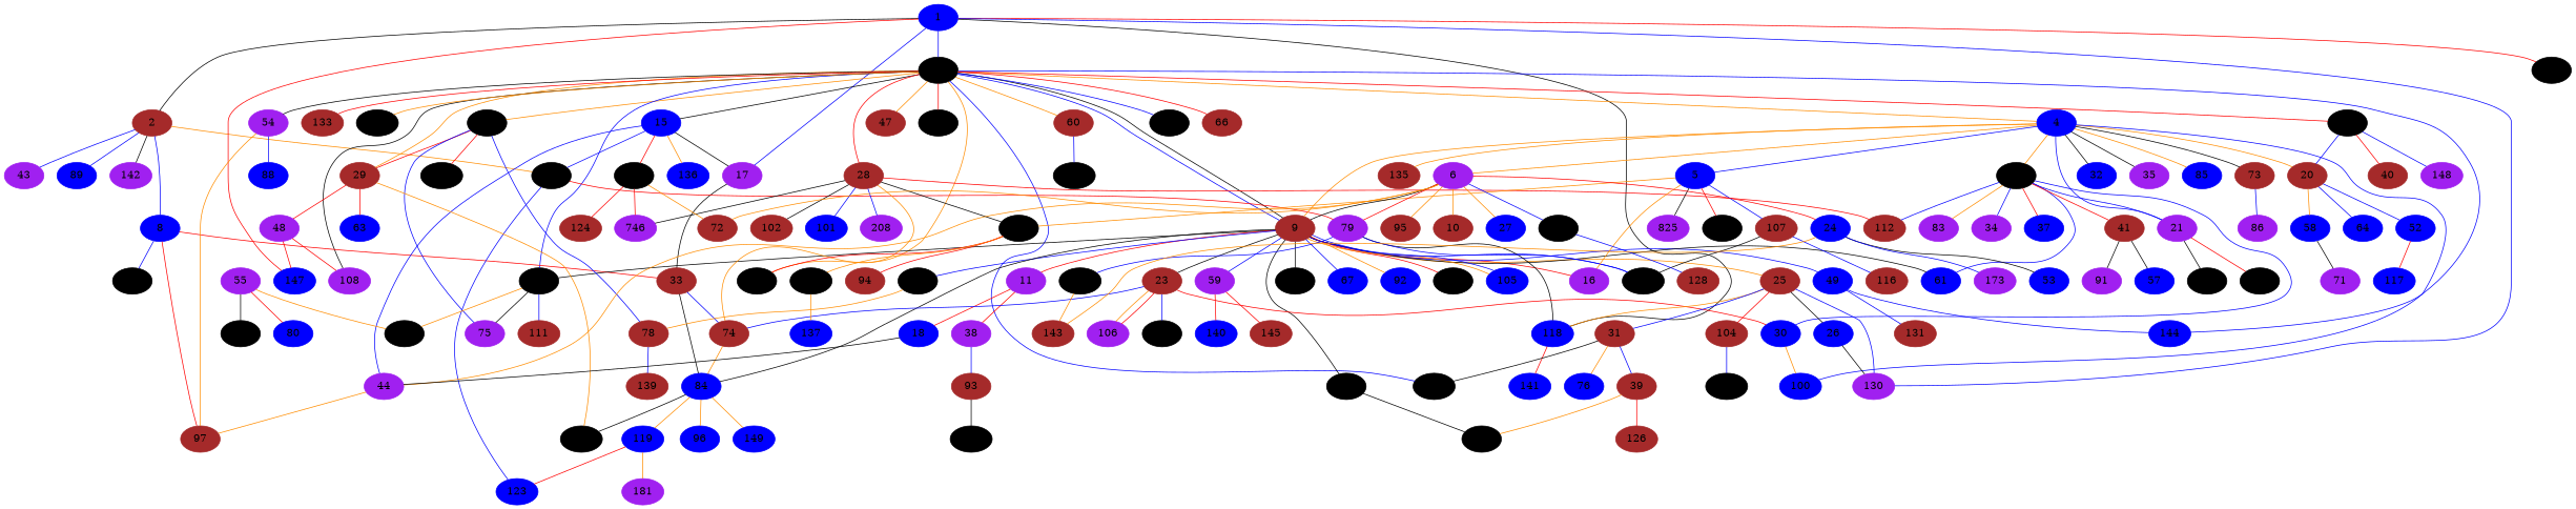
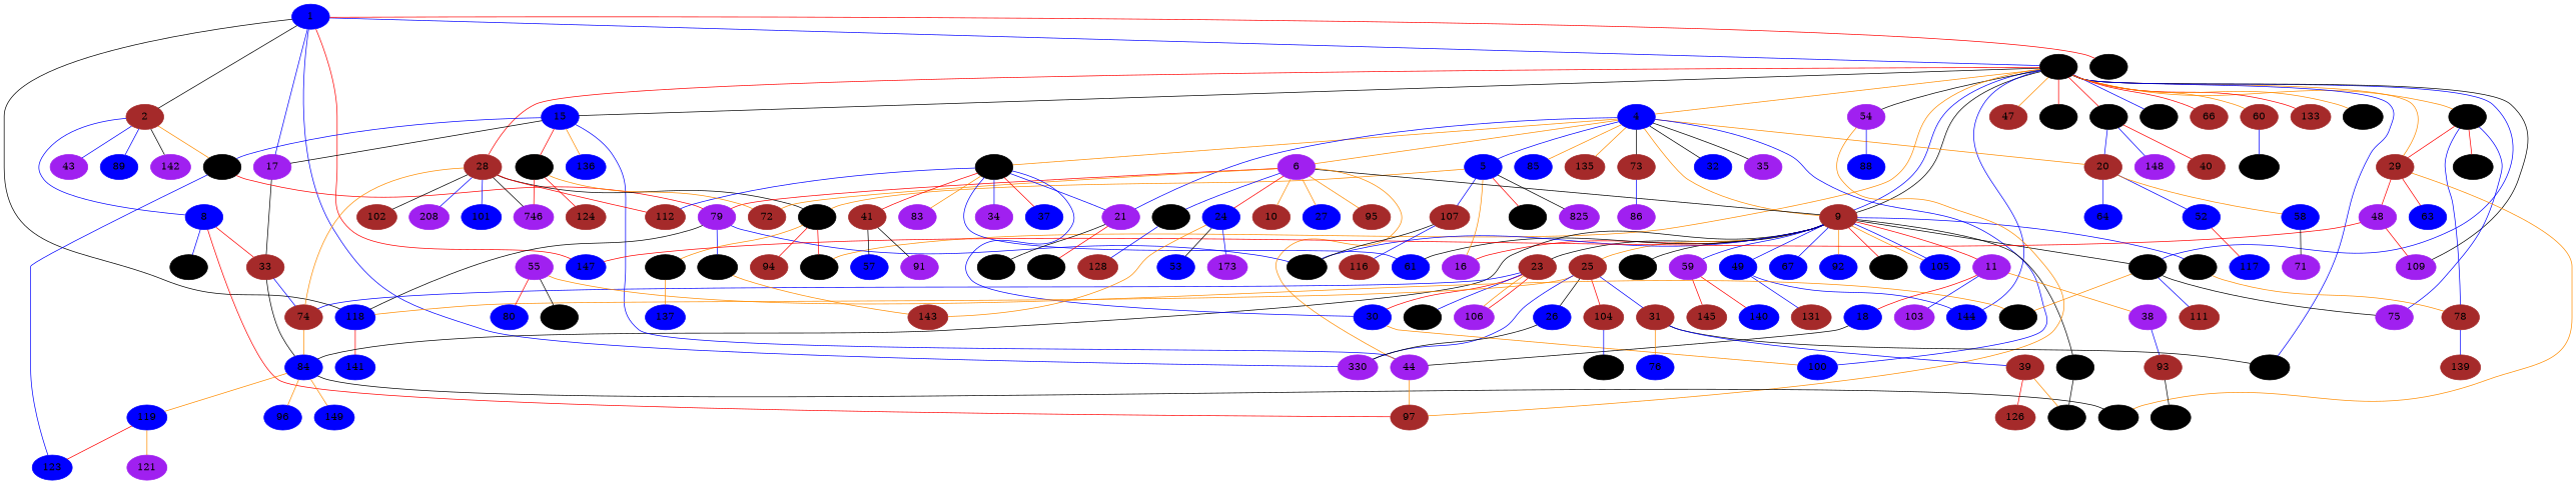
  graph {
    node [color=blue style=filled]
    edge [color=blue]
    2 [color=brown]
    1
    3 [color=black]
    17 [color=purple]
    51 [color=black]
    118
-   130 [color=purple]
+   130 [color=purple label=330]
    147
    8
    22 [color=black]
    43 [color=purple]
    89
    142 [color=purple]
    4
    9 [color=brown]
    12 [color=black]
    15
    19 [color=black]
    28 [color=brown]
    29 [color=brown]
    36 [color=black]
    47 [color=brown]
    54 [color=purple]
    56 [color=black]
    60 [color=brown]
    62 [color=black]
    66 [color=brown]
    90 [color=black]
-   109 [color=purple label=108]
+   109 [color=purple]
    120 [color=black]
    133 [color=brown]
    134 [color=black]
    144
    33 [color=brown]
    141
    13 [color=black]
    97 [color=brown]
    79 [color=purple]
    123
    5
    6 [color=purple]
    14 [color=black]
    20 [color=brown]
    21 [color=purple]
    32
    35 [color=purple]
    73 [color=brown]
    85
    100
    135 [color=brown]
    16 [color=purple]
    11 [color=purple]
    23 [color=brown]
    25 [color=brown]
    45 [color=black]
    46 [color=black]
    49
    59 [color=purple]
    61
    67
    77 [color=black]
    84
    92
    99 [color=black]
    105
    127 [color=black]
    40 [color=brown]
    148 [color=purple]
    44 [color=purple]
    68 [color=black]
    136
    75 [color=purple]
    78 [color=brown]
    132 [color=black]
    82 [color=black]
    112 [color=brown]
    74 [color=brown]
    101
    102 [color=brown]
    n80 [color=purple label=208]
    n81 [color=purple label=746]
    48 [color=purple]
    63
    115 [color=black]
    65 [color=black]
    111 [color=brown]
    88
    129 [color=black]
    69 [color=black]
    107 [color=brown]
    n91 [color=purple label=825]
    7 [color=black]
    10 [color=brown]
    24
    27
    72 [color=brown]
    95 [color=brown]
    30
    34 [color=purple]
    37
    41 [color=brown]
    83 [color=purple]
    52
    58
    64
    50 [color=black]
    98 [color=black]
    86 [color=purple]
    94 [color=brown]
    110 [color=black]
    116 [color=brown]
    128 [color=brown]
    53
    n114 [color=purple label=173]
    143 [color=brown]
    114 [color=black]
    18
    38 [color=purple]
+   103 [color=purple]
    70 [color=black]
    106 [color=purple]
    26
    31 [color=brown]
    104 [color=brown]
    131 [color=brown]
    140
    145 [color=brown]
    81 [color=black]
    96
    119
    149
    93 [color=brown]
    57
    91 [color=purple]
    124 [color=brown]
    139 [color=brown]
    117
    71 [color=purple]
    39 [color=brown]
    76
    138 [color=black]
    126 [color=brown]
    55 [color=purple]
    80
    87 [color=black]
    122 [color=black]
    137
-   121 [color=purple label=181]
+   121 [color=purple]
    2 -- 8
    2 -- 22 [color=darkorange]
    2 -- 43
    2 -- 89
    2 -- 142 [color=black]
    1 -- 2 [color=black]
    1 -- 3
    1 -- 17
    1 -- 51 [color=red]
    1 -- 118 [color=black]
    1 -- 130
    1 -- 147 [color=red]
    3 -- 4 [color=darkorange]
    3 -- 9
    3 -- 9 [color=black]
    3 -- 12 [color=red]
    3 -- 15 [color=black]
    3 -- 19 [color=darkorange]
    3 -- 28 [color=red]
    3 -- 29 [color=darkorange]
    3 -- 36
    3 -- 47 [color=darkorange]
    3 -- 54 [color=black]
    3 -- 56 [color=red]
    3 -- 60 [color=darkorange]
    3 -- 62
    3 -- 66 [color=red]
    3 -- 90 [color=darkorange]
    3 -- 109 [color=black]
    3 -- 120
    3 -- 133 [color=red]
    3 -- 134 [color=darkorange]
    3 -- 144
    17 -- 33 [color=black]
    118 -- 141 [color=red]
    8 -- 33 [color=red]
    8 -- 13
    8 -- 97 [color=red]
    22 -- 79 [color=red]
    22 -- 123
    4 -- 9 [color=darkorange]
    4 -- 5
    4 -- 6 [color=darkorange]
    4 -- 14 [color=darkorange]
    4 -- 20 [color=darkorange]
    4 -- 21
    4 -- 32 [color=black]
    4 -- 35 [color=black]
    4 -- 73 [color=black]
    4 -- 85 [color=darkorange]
    4 -- 100
    4 -- 135 [color=darkorange]
    9 -- 36 [color=black]
    9 -- 16 [color=red]
    9 -- 11 [color=red]
    9 -- 23 [color=black]
    9 -- 25 [color=darkorange]
    9 -- 45 [color=black]
    9 -- 46
    9 -- 49
    9 -- 59
    9 -- 61 [color=black]
    9 -- 67
    9 -- 77 [color=black]
    9 -- 84 [color=black]
    9 -- 92 [color=darkorange]
    9 -- 99 [color=red]
    9 -- 105 [color=darkorange]
    9 -- 105
    9 -- 127
    12 -- 20
    12 -- 40 [color=red]
    12 -- 148
    15 -- 17 [color=black]
    15 -- 22
    15 -- 44
    15 -- 68 [color=red]
    15 -- 136 [color=darkorange]
    19 -- 29 [color=red]
    19 -- 75
    19 -- 78
    19 -- 132 [color=red]
    28 -- 82 [color=black]
    28 -- 112 [color=red]
    28 -- 74 [color=darkorange]
    28 -- 101
    28 -- 102 [color=black]
    28 -- n80
    28 -- n81 [color=black]
    29 -- 48 [color=red]
    29 -- 63 [color=red]
    29 -- 115 [color=darkorange]
    36 -- 75 [color=black]
    36 -- 65 [color=darkorange]
    36 -- 111
    54 -- 97 [color=darkorange]
    54 -- 88
    60 -- 129
    33 -- 84 [color=black]
    33 -- 74
    79 -- 118 [color=black]
    79 -- 127
    79 -- 114
    5 -- 16 [color=darkorange]
    5 -- 82 [color=darkorange]
    5 -- 69 [color=red]
    5 -- 107
    5 -- n91 [color=black]
    6 -- 9 [color=black]
    6 -- 79 [color=red]
    6 -- 44 [color=darkorange]
    6 -- 7
    6 -- 10 [color=darkorange]
    6 -- 24 [color=red]
    6 -- 27 [color=darkorange]
    6 -- 72 [color=darkorange]
    6 -- 95 [color=darkorange]
    14 -- 21
    14 -- 61
    14 -- 112
    14 -- 30
    14 -- 34
    14 -- 37 [color=red]
    14 -- 41 [color=red]
    14 -- 83 [color=darkorange]
    20 -- 52
    20 -- 58 [color=darkorange]
    20 -- 64
    21 -- 50 [color=black]
    21 -- 98 [color=red]
    73 -- 86
    11 -- 18 [color=red]
-   11 -- 38 [color=red]
+   11 -- 38 [color=darkorange]
+   11 -- 103
    23 -- 74
    23 -- 30 [color=red]
    23 -- 70
    23 -- 106 [color=darkorange]
    23 -- 106 [color=red]
    25 -- 118 [color=darkorange]
    25 -- 130
    25 -- 26 [color=black]
    25 -- 31
    25 -- 104 [color=red]
    46 -- 78 [color=darkorange]
    49 -- 144
    49 -- 131
    59 -- 140 [color=red]
    59 -- 145 [color=red]
    77 -- 81 [color=black]
    84 -- 115 [color=black]
    84 -- 96 [color=darkorange]
    84 -- 119 [color=darkorange]
    84 -- 149 [color=darkorange]
    44 -- 97 [color=darkorange]
    68 -- n81 [color=red]
    68 -- 72 [color=darkorange]
    68 -- 124 [color=red]
    78 -- 139
    82 -- 90 [color=red]
    82 -- 94 [color=red]
    82 -- 110 [color=darkorange]
    74 -- 84 [color=darkorange]
    48 -- 147 [color=red]
    48 -- 109 [color=red]
    107 -- 127 [color=black]
    107 -- 116
    7 -- 128
    24 -- 53 [color=black]
    24 -- n114
    24 -- 143 [color=darkorange]
    30 -- 100 [color=darkorange]
    41 -- 57 [color=black]
    41 -- 91 [color=black]
    52 -- 117 [color=red]
    58 -- 71 [color=black]
    110 -- 137 [color=darkorange]
    114 -- 143 [color=darkorange]
    18 -- 44 [color=black]
    38 -- 93
    26 -- 130 [color=black]
    31 -- 120 [color=black]
    31 -- 39
    31 -- 76 [color=darkorange]
    104 -- 138
    119 -- 123 [color=red]
    119 -- 121 [color=darkorange]
    93 -- 122 [color=black]
    39 -- 81 [color=darkorange]
    39 -- 126 [color=red]
    55 -- 65 [color=darkorange]
    55 -- 80 [color=red]
    55 -- 87 [color=black]
  }
